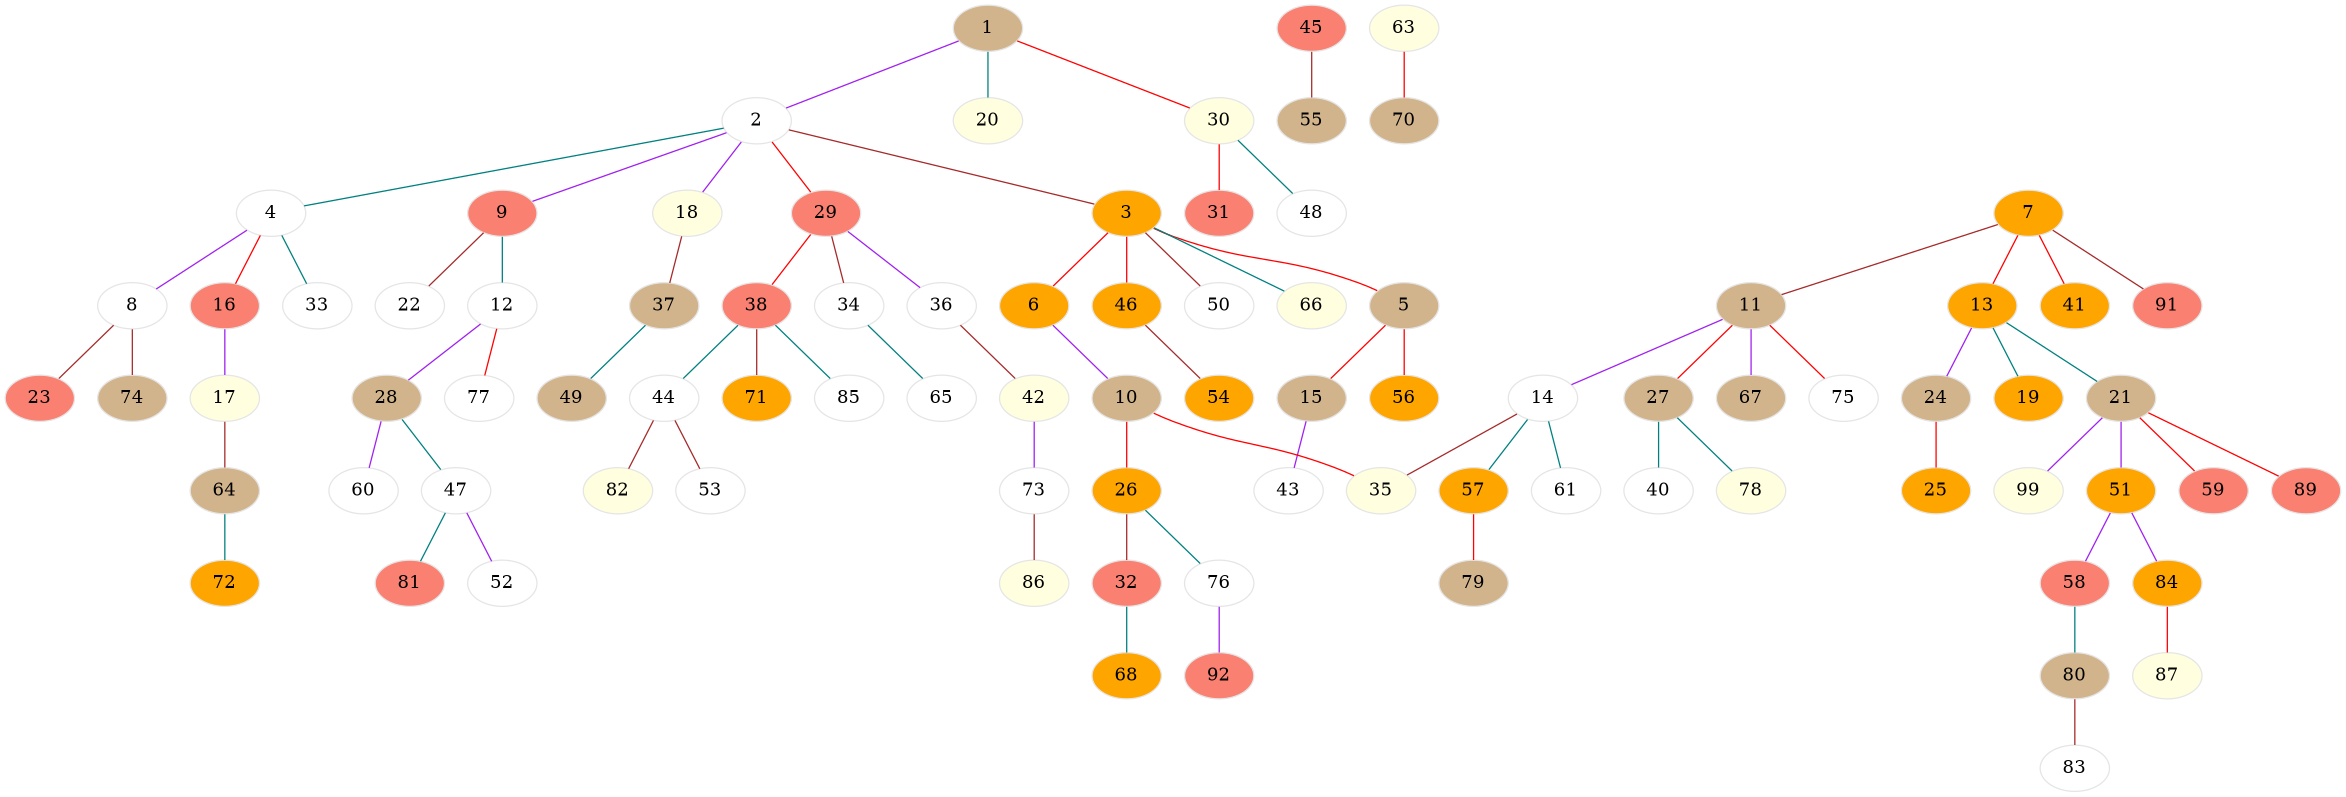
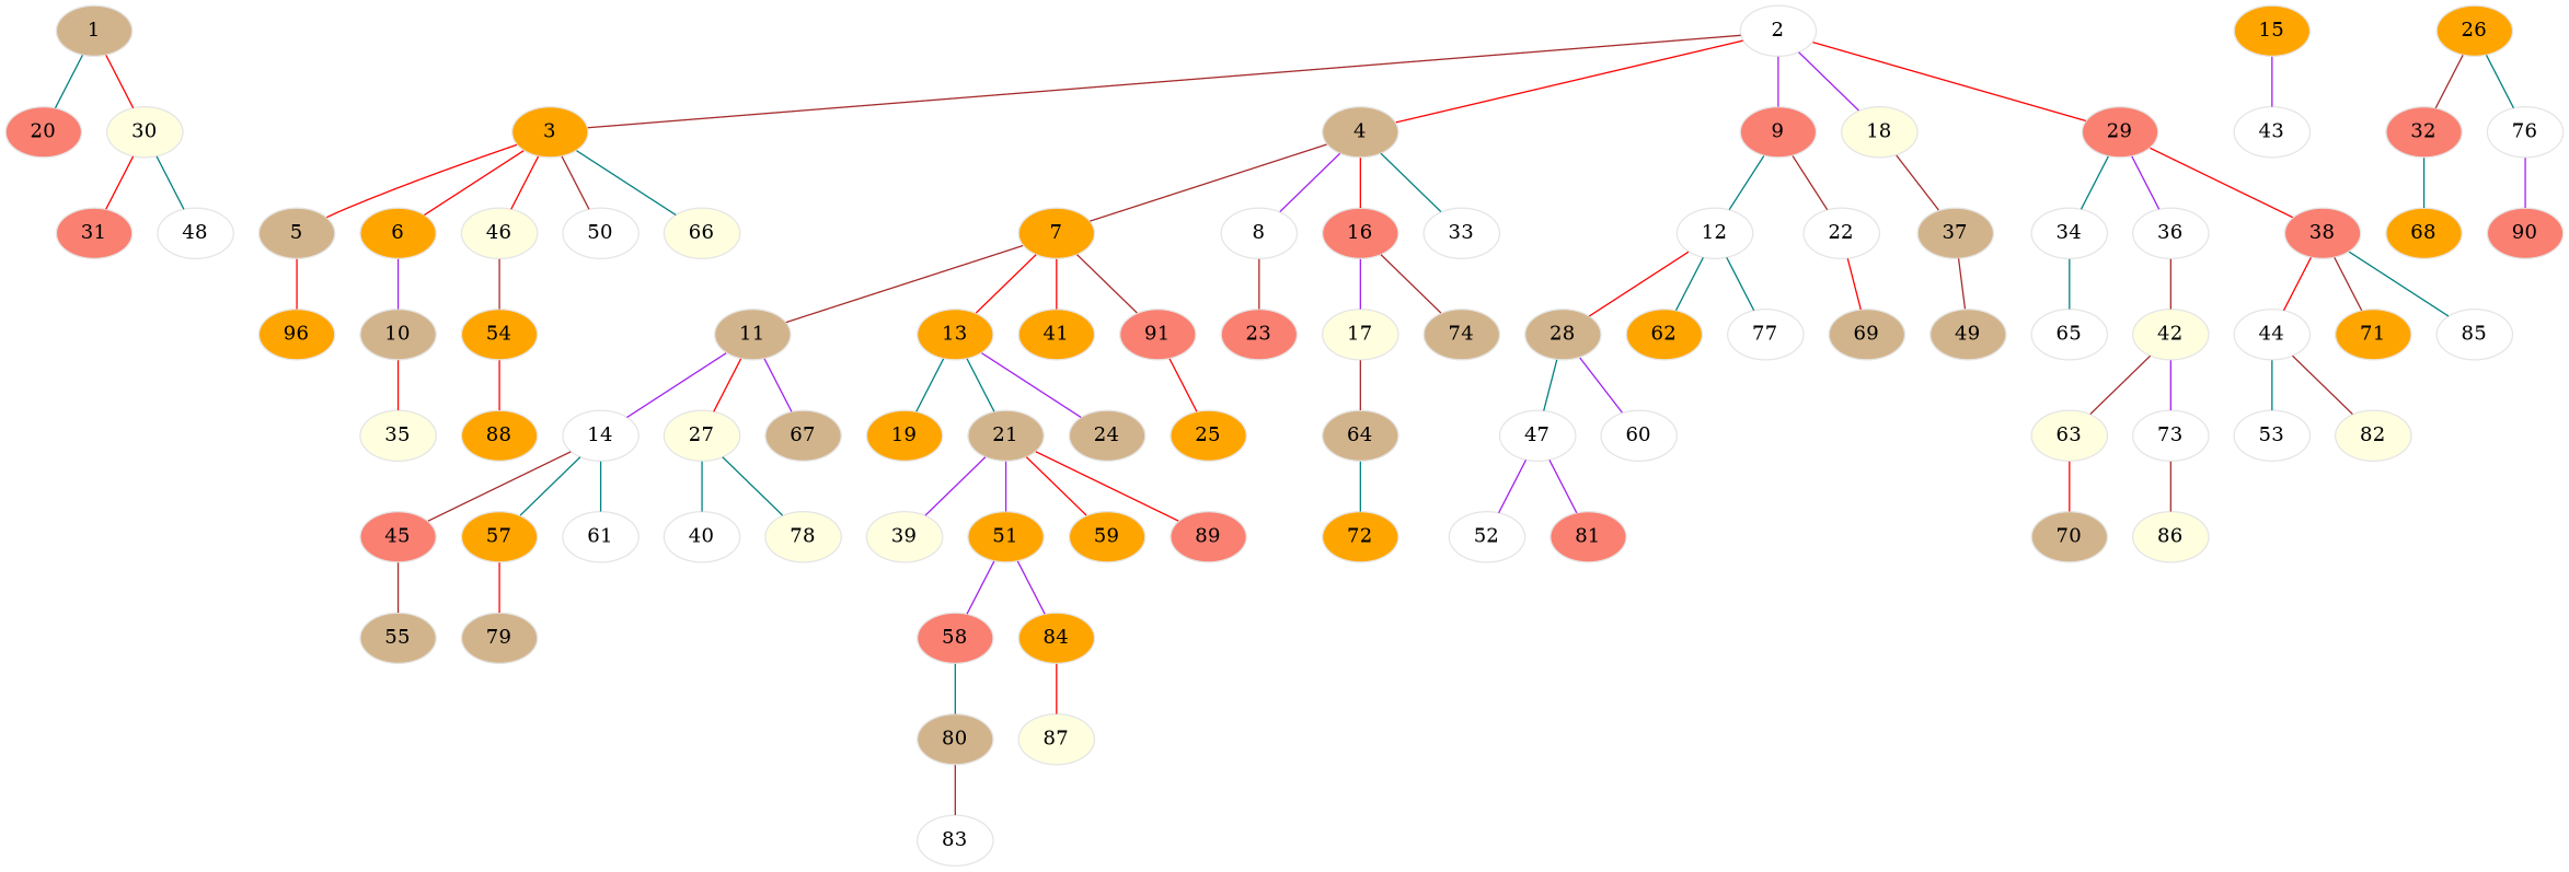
  graph {
    node [color=gray90 fillcolor=white style=filled]
    edge [color=red]
    1 [fillcolor=tan]
    2
-   20 [fillcolor=lightyellow]
+   20 [fillcolor=salmon]
    30 [fillcolor=lightyellow]
    3 [fillcolor=orange]
-   4
+   4 [fillcolor=tan]
    9 [fillcolor=salmon]
    18 [fillcolor=lightyellow]
    29 [fillcolor=salmon]
    31 [fillcolor=salmon]
    48
    5 [fillcolor=tan]
    6 [fillcolor=orange]
-   46 [fillcolor=orange]
+   46 [fillcolor=lightyellow]
    50
    66 [fillcolor=lightyellow]
    7 [fillcolor=orange]
    8
    16 [fillcolor=salmon]
    33
    12
    22
    37 [fillcolor=tan]
    34
    36
    38 [fillcolor=salmon]
-   15 [fillcolor=tan]
-   56 [fillcolor=orange]
+   15 [fillcolor=orange]
+   56 [fillcolor=orange label=96]
    10 [fillcolor=tan]
    54 [fillcolor=orange]
    11 [fillcolor=tan]
    13 [fillcolor=orange]
    41 [fillcolor=orange]
    91 [fillcolor=salmon]
    23 [fillcolor=salmon]
    17 [fillcolor=lightyellow]
    74 [fillcolor=tan]
    43
    26 [fillcolor=orange]
    35 [fillcolor=lightyellow]
    14
-   27 [fillcolor=tan]
+   27 [fillcolor=lightyellow]
    67 [fillcolor=tan]
-   75
    19 [fillcolor=orange]
    21 [fillcolor=tan]
    24 [fillcolor=tan]
    28 [fillcolor=tan]
+   62 [fillcolor=orange]
    77
+   69 [fillcolor=tan]
    32 [fillcolor=salmon]
    76
    45 [fillcolor=salmon]
    57 [fillcolor=orange]
    61
    40
    78 [fillcolor=lightyellow]
    47
    60
-   39 [fillcolor=lightyellow label=99]
+   39 [fillcolor=lightyellow]
    51 [fillcolor=orange]
-   59 [fillcolor=salmon]
+   59 [fillcolor=orange]
    89 [fillcolor=salmon]
    25 [fillcolor=orange]
    55 [fillcolor=tan]
    79 [fillcolor=tan]
    64 [fillcolor=tan]
    72 [fillcolor=orange]
    49 [fillcolor=tan]
    58 [fillcolor=salmon]
    84 [fillcolor=orange]
    68 [fillcolor=orange]
-   90 [fillcolor=salmon label=92]
+   90 [fillcolor=salmon]
    52
    81 [fillcolor=salmon]
    65
    42 [fillcolor=lightyellow]
    44
    71 [fillcolor=orange]
    85
    63 [fillcolor=lightyellow]
    73
    53
    82 [fillcolor=lightyellow]
    70 [fillcolor=tan]
    86 [fillcolor=lightyellow]
+   88 [fillcolor=orange]
    80 [fillcolor=tan]
    87 [fillcolor=lightyellow]
    83
-   1 -- 2 [color=purple]
    1 -- 20 [color=teal]
    1 -- 30
    2 -- 3 [color=brown]
-   2 -- 4 [color=teal]
+   2 -- 4
    2 -- 9 [color=purple]
    2 -- 18 [color=purple]
    2 -- 29
    30 -- 31
    30 -- 48 [color=teal]
    3 -- 5
    3 -- 6
    3 -- 46
    3 -- 50 [color=brown]
    3 -- 66 [color=teal]
+   4 -- 7 [color=brown]
    4 -- 8 [color=purple]
    4 -- 16
    4 -- 33 [color=teal]
    9 -- 12 [color=teal]
    9 -- 22 [color=brown]
    18 -- 37 [color=brown]
-   29 -- 34 [color=brown]
+   29 -- 34 [color=teal]
    29 -- 36 [color=purple]
    29 -- 38
-   5 -- 15
    5 -- 56
    6 -- 10 [color=purple]
    46 -- 54 [color=brown]
    7 -- 11 [color=brown]
    7 -- 13
    7 -- 41
    7 -- 91 [color=brown]
    8 -- 23 [color=brown]
    16 -- 17 [color=purple]
-   8 -- 74 [color=brown]
-   12 -- 28 [color=purple]
-   12 -- 77
-   37 -- 49 [color=teal]
+   16 -- 74 [color=brown]
+   12 -- 28
+   12 -- 62 [color=teal]
+   12 -- 77 [color=teal]
+   22 -- 69
+   37 -- 49 [color=brown]
    34 -- 65 [color=teal]
    36 -- 42 [color=brown]
-   38 -- 44 [color=teal]
+   38 -- 44
    38 -- 71 [color=brown]
    38 -- 85 [color=teal]
    15 -- 43 [color=purple]
-   10 -- 26
    10 -- 35
+   54 -- 88
    11 -- 14 [color=purple]
    11 -- 27
    11 -- 67 [color=purple]
-   11 -- 75
    13 -- 19 [color=teal]
    13 -- 21 [color=teal]
    13 -- 24 [color=purple]
    17 -- 64 [color=brown]
    26 -- 32 [color=brown]
    26 -- 76 [color=teal]
-   14 -- 35 [color=brown]
+   14 -- 45 [color=brown]
    14 -- 57 [color=teal]
    14 -- 61 [color=teal]
    27 -- 40 [color=teal]
    27 -- 78 [color=teal]
    21 -- 39 [color=purple]
    21 -- 51 [color=purple]
    21 -- 59
    21 -- 89
-   24 -- 25
+   91 -- 25
    28 -- 47 [color=teal]
    28 -- 60 [color=purple]
    32 -- 68 [color=teal]
    76 -- 90 [color=purple]
    45 -- 55 [color=brown]
    57 -- 79
    47 -- 52 [color=purple]
-   47 -- 81 [color=teal]
+   47 -- 81 [color=purple]
    51 -- 58 [color=purple]
    51 -- 84 [color=purple]
    64 -- 72 [color=teal]
    58 -- 80 [color=teal]
    84 -- 87
+   42 -- 63 [color=brown]
    42 -- 73 [color=purple]
-   44 -- 53 [color=brown]
+   44 -- 53 [color=teal]
    44 -- 82 [color=brown]
    63 -- 70
    73 -- 86 [color=brown]
    80 -- 83 [color=brown]
  }
